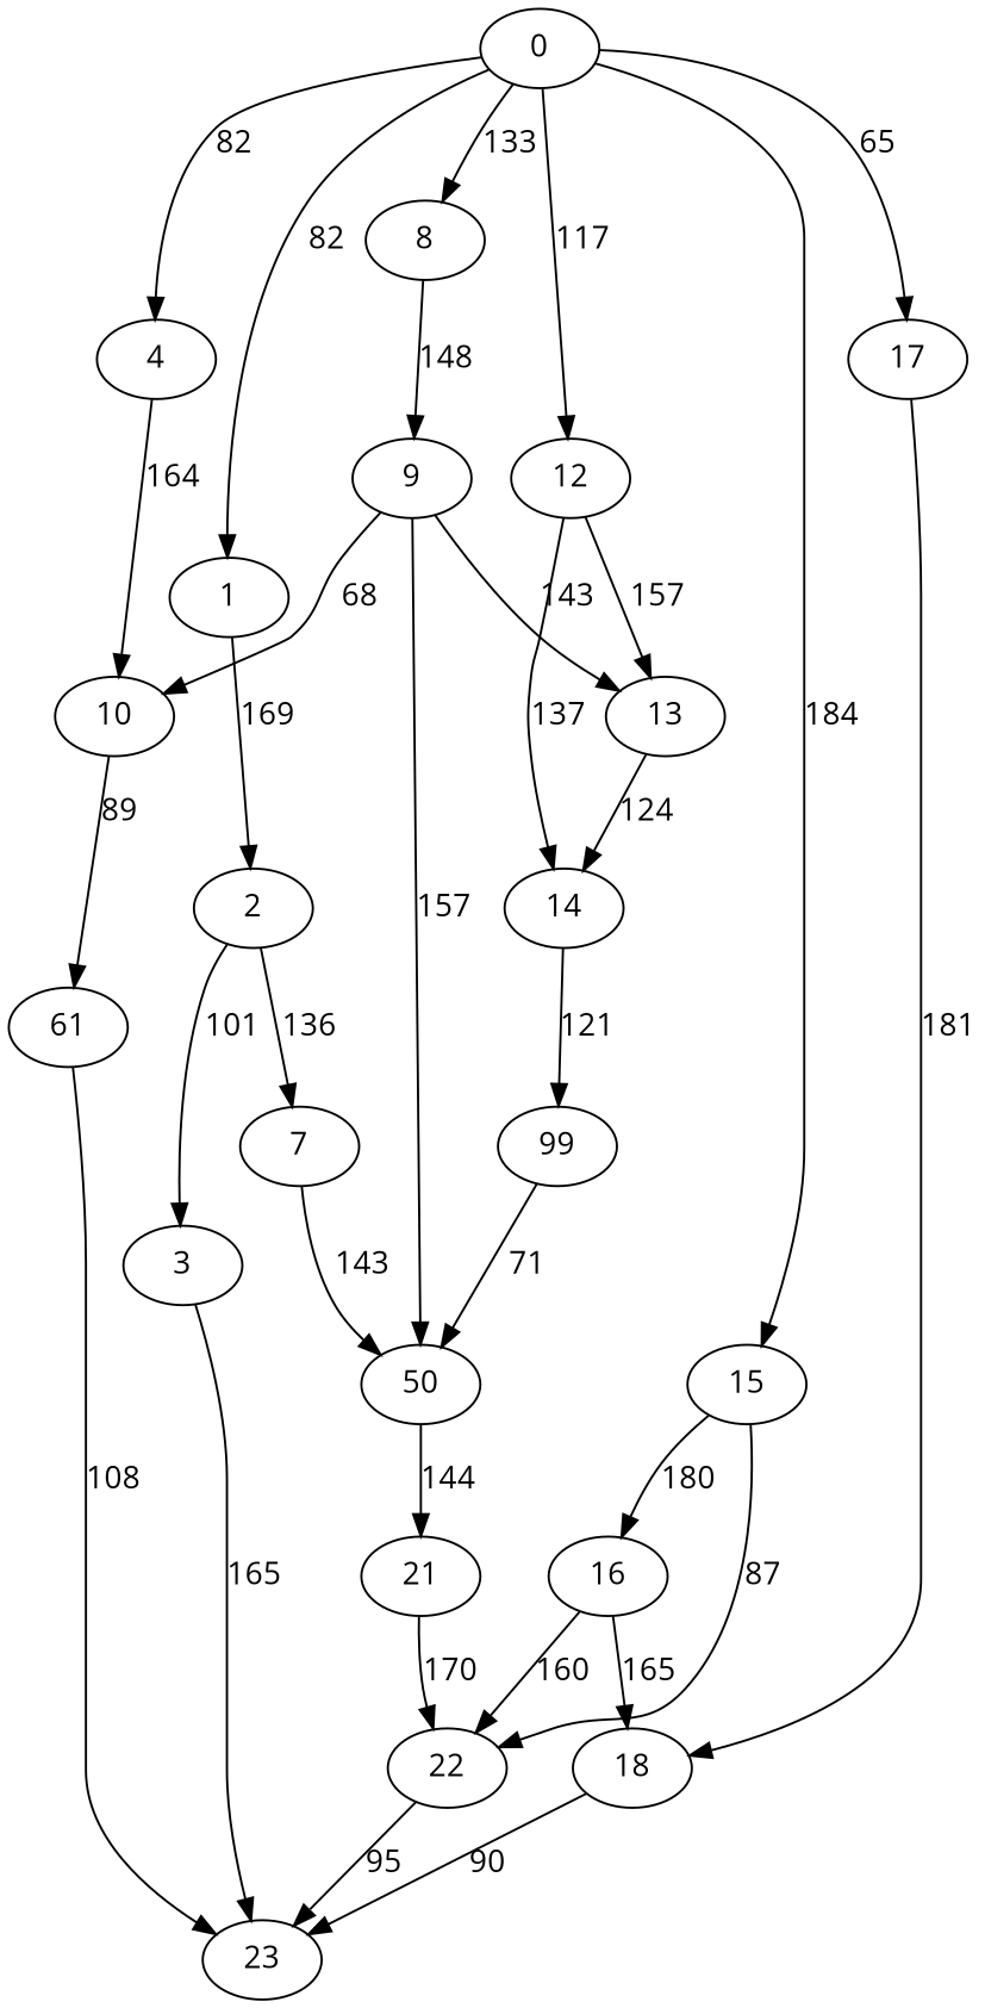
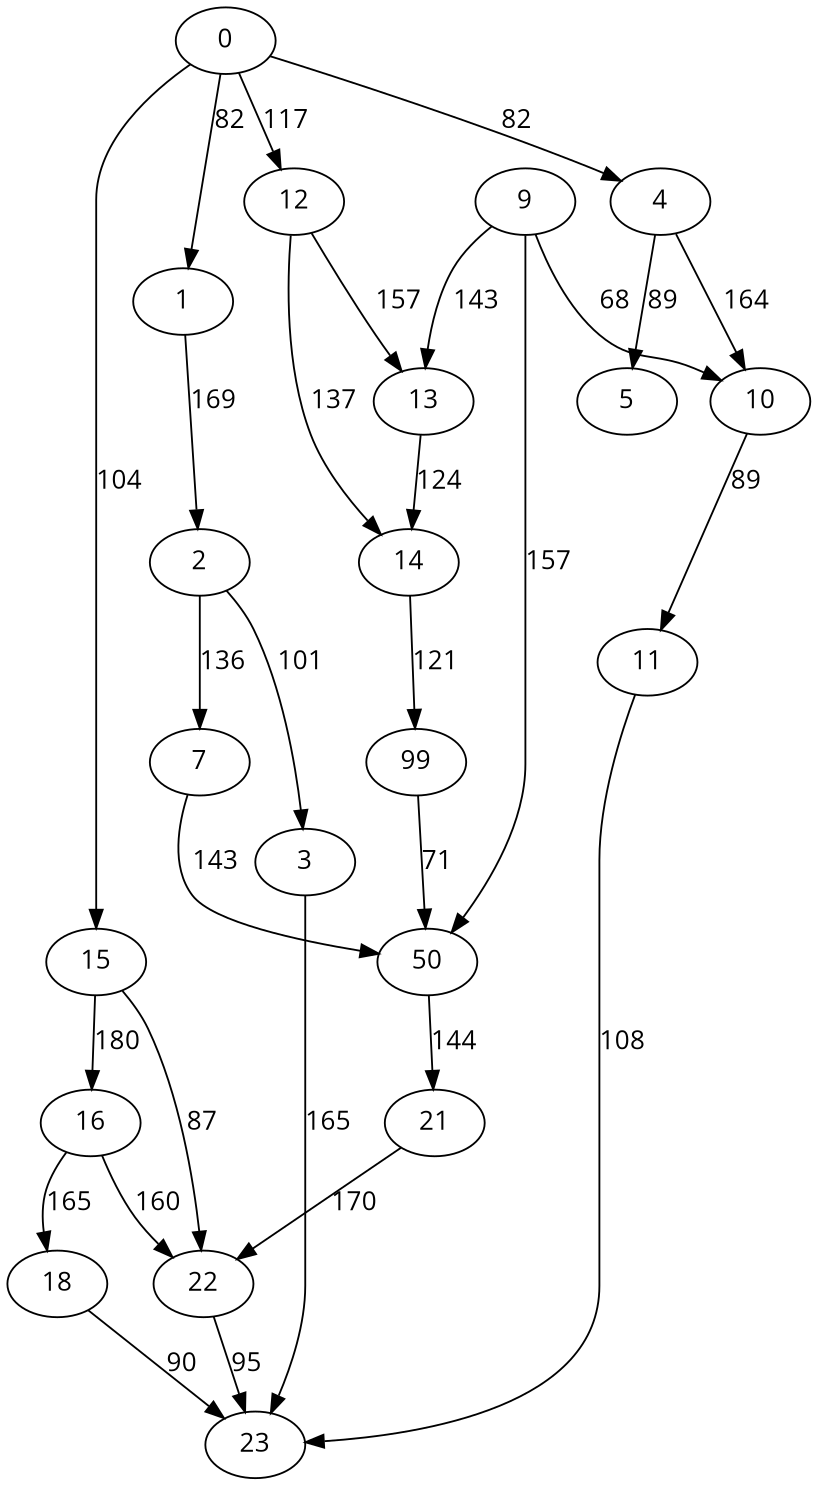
  digraph {
    fontname="Open Sans"
    node [fontname="Open Sans"]
    edge [fontname="Open Sans"]
    0
    1
    4
-   8
    12
    15
-   17
    2
+   5
    10
    9
    13
    14
    16
    22
    18
    3
    7
-   11 [label=61]
+   11
    n20 [label=50]
    n21 [label=99]
    23
    21
    0 -> 1 [label=82]
    0 -> 4 [label=82]
-   0 -> 8 [label=133]
    0 -> 12 [label=117]
-   0 -> 15 [label=184]
-   0 -> 17 [label=65]
+   0 -> 15 [label=104]
    1 -> 2 [label=169]
+   4 -> 5 [label=89]
    4 -> 10 [label=164]
-   8 -> 9 [label=148]
    12 -> 13 [label=157]
    12 -> 14 [label=137]
    15 -> 16 [label=180]
    15 -> 22 [label=87]
-   17 -> 18 [label=181]
    2 -> 3 [label=101]
    2 -> 7 [label=136]
    10 -> 11 [label=89]
    9 -> 10 [label=68]
    9 -> 13 [label=143]
    9 -> n20 [label=157]
    13 -> 14 [label=124]
    14 -> n21 [label=121]
    16 -> 22 [label=160]
    16 -> 18 [label=165]
    22 -> 23 [label=95]
    18 -> 23 [label=90]
    3 -> 23 [label=165]
    7 -> n20 [label=143]
    11 -> 23 [label=108]
    n20 -> 21 [label=144]
    n21 -> n20 [label=71]
    21 -> 22 [label=170]
  }
